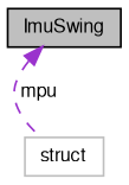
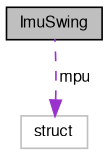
  digraph {
    node [fontname=FreeSans fontsize=10 shape=record style=filled]
    n1 [color=black fillcolor=grey75 fontcolor=black height=0.2 label=ImuSwing width=0.4]
    n2 [color=grey75 fillcolor=white height=0.2 label=struct width=0.4]
-   n1 -> n2 [color=darkorchid3 dir=back fontname=FreeSans fontsize=10 label=" mpu" labelfontname=FreeSans labelfontsize=10 style=dashed]
+   n2 -> n1 [color=darkorchid3 dir=back fontname=FreeSans fontsize=10 label=" mpu" labelfontname=FreeSans labelfontsize=10 style=dashed]
  }
